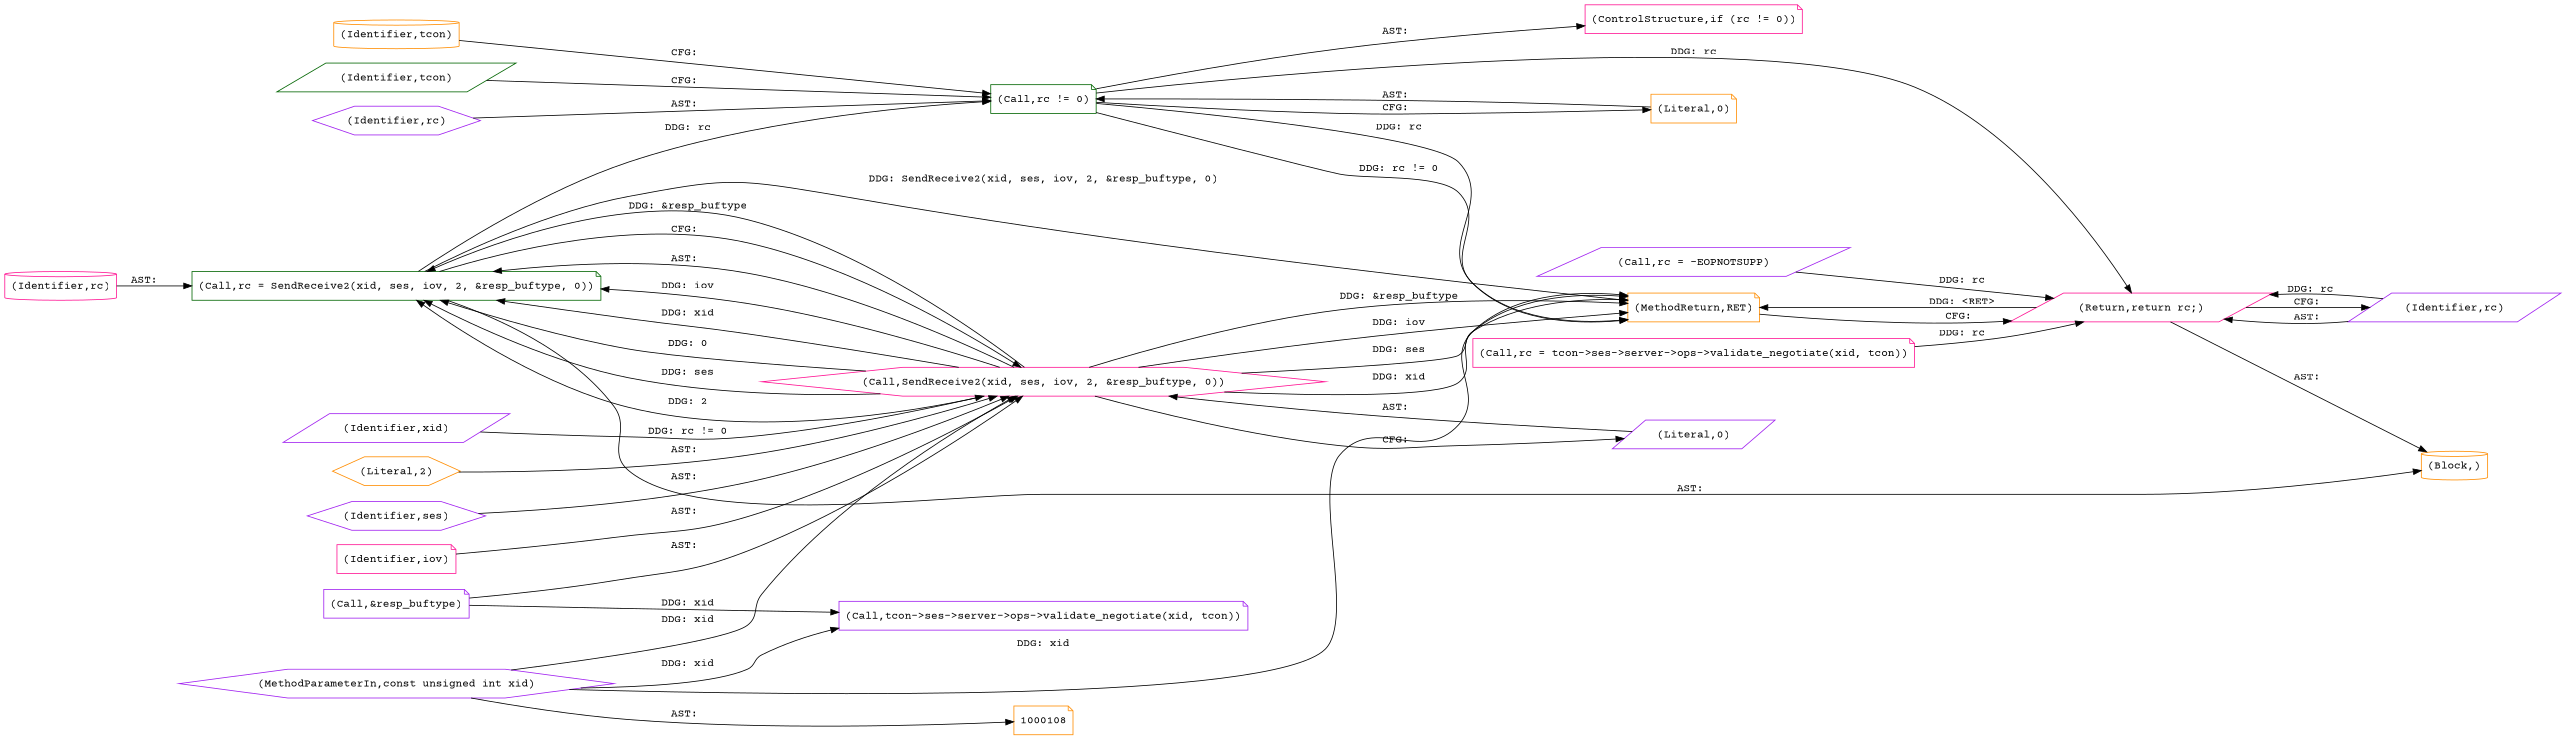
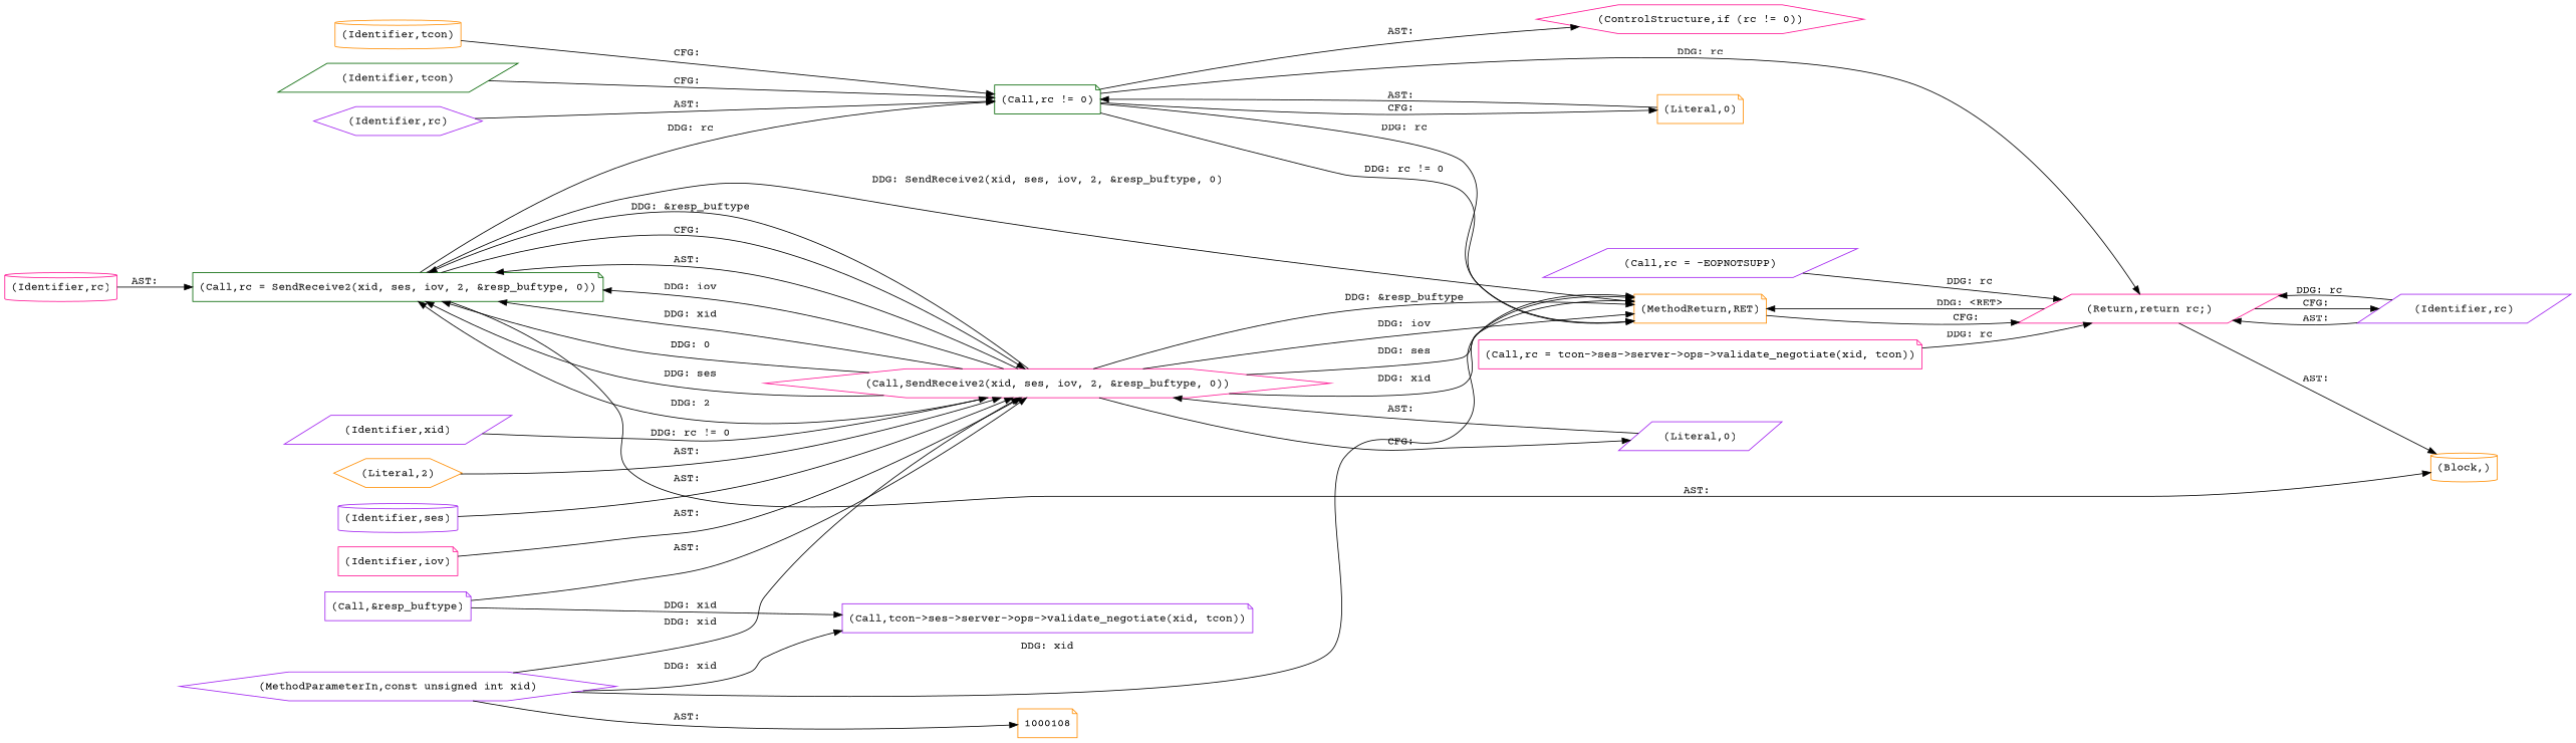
  digraph {
    fontname="Courier Prime"
    rankdir=LR
    node [color=purple fontname="Courier Prime" shape=note]
    edge [fontname="Courier Prime"]
    n1 [color=darkgreen label="(Call,rc = SendReceive2(xid, ses, iov, 2, &resp_buftype, 0))"]
    n2 [color=deeppink label="(Call,SendReceive2(xid, ses, iov, 2, &resp_buftype, 0))" shape=hexagon]
    n3 [color=darkgreen label="(Call,rc != 0)"]
    n4 [color=darkorange label="(MethodReturn,RET)"]
    n5 [color=darkorange label="(Block,)" shape=cylinder]
    n6 [label="(Literal,0)" shape=parallelogram]
    n7 [color=deeppink label="(Return,return rc;)" shape=parallelogram]
    n8 [color=darkorange label="(Literal,0)"]
-   n9 [color=deeppink label="(ControlStructure,if (rc != 0))"]
+   n9 [color=deeppink label="(ControlStructure,if (rc != 0))" shape=hexagon]
    n10 [label="(Call,tcon->ses->server->ops->validate_negotiate(xid, tcon))"]
    n11 [label="(MethodParameterIn,const unsigned int xid)" shape=hexagon]
    1000108 [color=darkorange]
    n13 [label="(Identifier,rc)" shape=parallelogram]
    n14 [color=darkorange label="(Identifier,tcon)" shape=cylinder]
    n15 [color=darkgreen label="(Identifier,tcon)" shape=parallelogram]
    n16 [label="(Call,rc = -EOPNOTSUPP)" shape=parallelogram]
    n17 [label="(Call,&resp_buftype)"]
    n18 [label="(Identifier,rc)" shape=hexagon]
    n19 [color=deeppink label="(Call,rc = tcon->ses->server->ops->validate_negotiate(xid, tcon))"]
    n20 [label="(Identifier,xid)" shape=parallelogram]
    n21 [color=darkorange label="(Literal,2)" shape=hexagon]
    n22 [color=deeppink label="(Identifier,rc)" shape=cylinder]
-   n23 [label="(Identifier,ses)" shape=hexagon]
+   n23 [label="(Identifier,ses)" shape=cylinder]
    n24 [color=deeppink label="(Identifier,iov)"]
    n1 -> n2 [label="CFG: "]
    n1 -> n3 [label="DDG: rc"]
    n1 -> n4 [label="DDG: SendReceive2(xid, ses, iov, 2, &resp_buftype, 0)"]
    n1 -> n5 [label="AST: "]
    n2 -> n1 [label="AST: "]
    n2 -> n1 [label="DDG: iov"]
    n2 -> n1 [label="DDG: xid"]
    n2 -> n1 [label="DDG: 0"]
    n2 -> n1 [label="DDG: ses"]
    n2 -> n1 [label="DDG: 2"]
    n2 -> n1 [label="DDG: &resp_buftype"]
    n2 -> n4 [label="DDG: &resp_buftype"]
    n2 -> n4 [label="DDG: iov"]
    n2 -> n4 [label="DDG: ses"]
    n2 -> n4 [label="DDG: xid"]
    n2 -> n6 [label="CFG: "]
    n3 -> n4 [label="DDG: rc != 0"]
    n3 -> n4 [label="DDG: rc"]
    n3 -> n7 [label="DDG: rc"]
    n3 -> n8 [label="CFG: "]
    n3 -> n9 [label="AST: "]
    n4 -> n7 [label="CFG: "]
    n6 -> n2 [label="AST: "]
    n7 -> n4 [label="DDG: <RET>"]
    n7 -> n5 [label="AST: "]
    n7 -> n13 [label="CFG: "]
    n8 -> n3 [label="AST: "]
    n11 -> n2 [label="DDG: xid"]
    n11 -> n4 [label="DDG: xid"]
    n11 -> n10 [label="DDG: xid"]
    n11 -> 1000108 [label="AST: "]
    n13 -> n7 [label="AST: "]
    n13 -> n7 [label="DDG: rc"]
    n14 -> n3 [label="CFG: "]
    n15 -> n3 [label="CFG: "]
    n16 -> n7 [label="DDG: rc"]
    n17 -> n2 [label="AST: "]
    n17 -> n10 [label="DDG: xid"]
    n18 -> n3 [label="AST: "]
    n19 -> n7 [label="DDG: rc"]
    n20 -> n2 [label="DDG: rc != 0"]
    n21 -> n2 [label="AST: "]
    n22 -> n1 [label="AST: "]
    n23 -> n2 [label="AST: "]
    n24 -> n2 [label="AST: "]
  }
